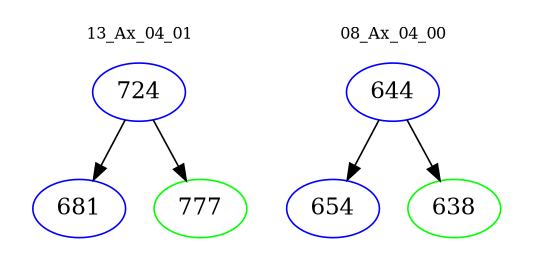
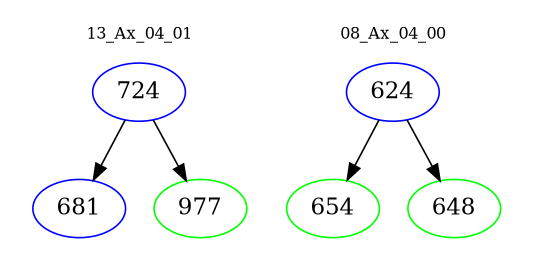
  digraph {
    node [color=blue]
    edge [color=black]
    n1 [label=724]
    n2 [label=681]
-   n3 [color=green label=777]
-   n4 [label=644]
-   n5 [label=654]
-   n6 [color=green label=638]
+   n3 [color=green label=977]
+   n4 [label=624]
+   n5 [color=green label=654]
+   n6 [color=green label=648]
    subgraph cluster_1 {
      color=white
      fontsize=10
      label="13_Ax_04_01"
      n1
      n2
      n3
    }
    subgraph cluster_2 {
      color=white
      fontsize=10
      label="08_Ax_04_00"
      n4
      n5
      n6
    }
    n1 -> n2
    n1 -> n3
    n4 -> n5
    n4 -> n6
  }
